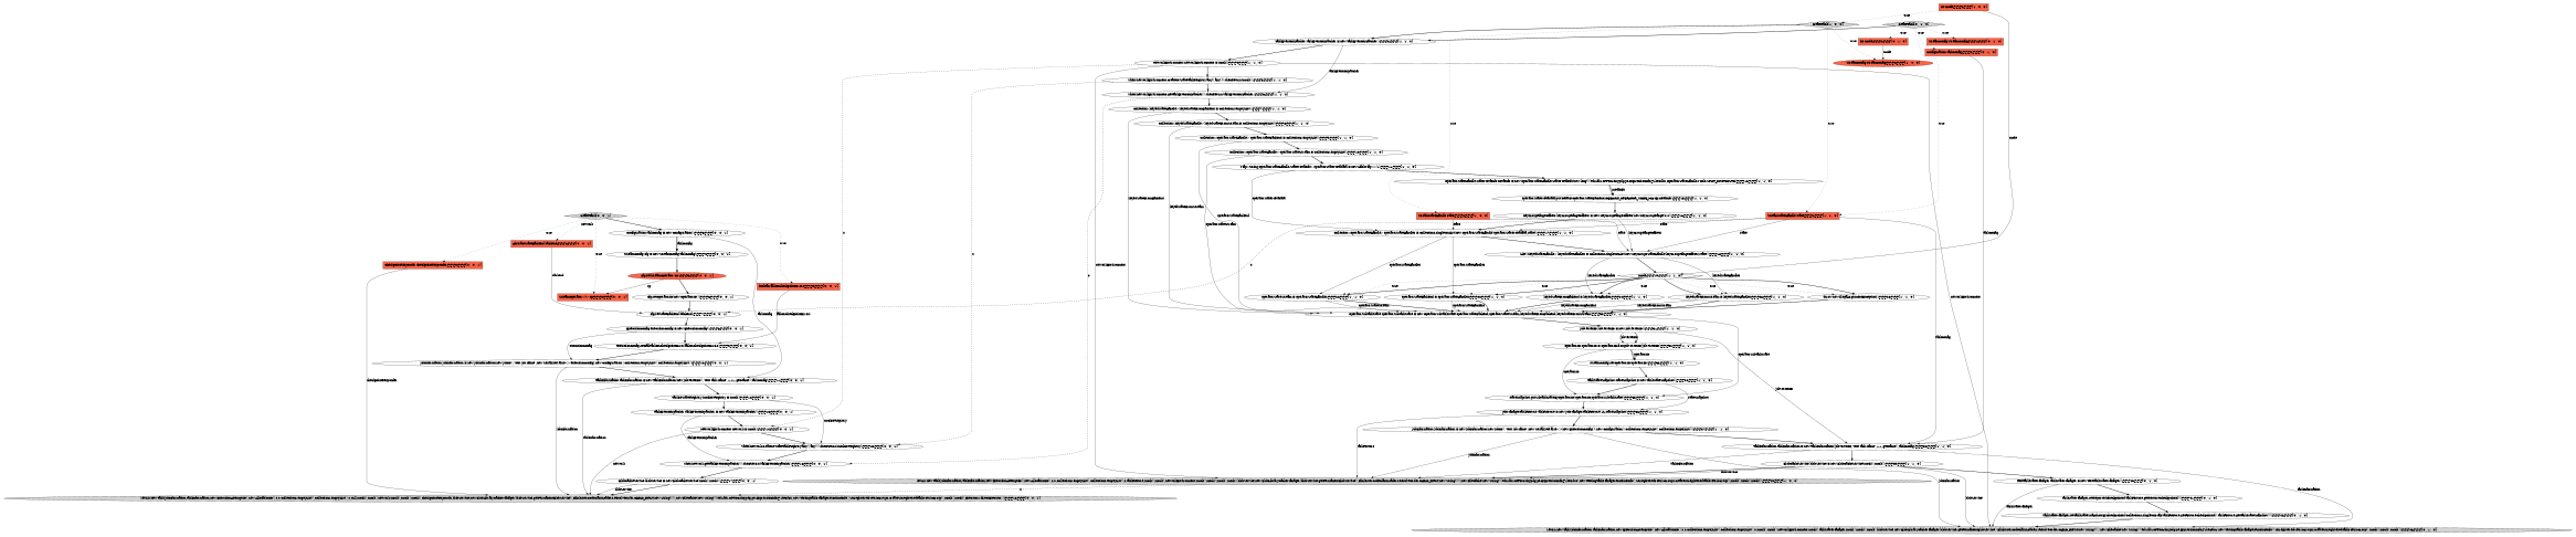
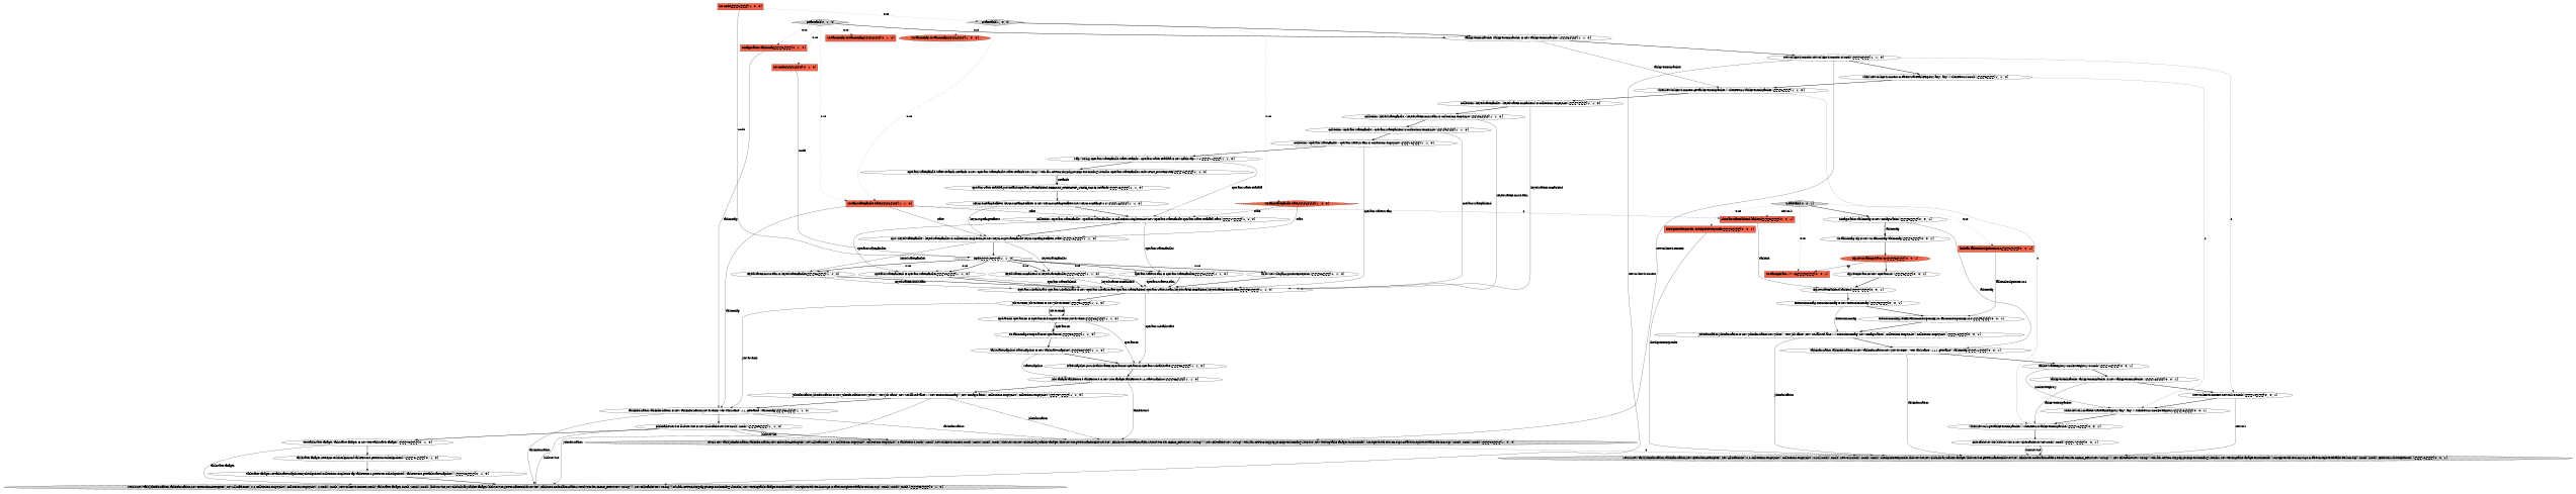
  digraph {
    node [fillcolor=white shape=ellipse style=filled]
    edge [style=bold]
    n1 [fillcolor=tomato label="AbstractStateBackend backend@@@2@@@['0', '0', '1']" shape=box]
    n2 [label="cfg.setStateBackend(backend)@@@7@@@['0', '0', '1']"]
    n3 [label="ExecutionConfig executionConfig = new ExecutionConfig()@@@8@@@['0', '0', '1']"]
    n4 [label="when(network.getTaskEventDispatcher()).thenReturn(taskEventDispatcher)@@@16@@@['0', '0', '1']"]
    n5 [label="BlobCacheService blobService = new BlobCacheService(mock(),mock())@@@17@@@['0', '0', '1']"]
    n6 [fillcolor=lightgray label="return new Task(jobInformation,taskInformation,new ExecutionAttemptID(),new AllocationID(),0,0,Collections.emptyList(),Collections.emptyList(),0,null,mock(),mock(),network,mock(),mock(),mock(),checkpointResponder,blobService,new BlobLibraryCacheManager(blobService.getPermanentBlobService(),FlinkUserCodeClassLoaders.ResolveOrder.CHILD_FIRST,new String((((),new FileCache(new String((((edu.fdu.CPPDG.tinypdg.pe.ExpressionInfo@1be8f8c),new TestingTaskManagerRuntimeInfo(),UnregisteredMetricGroups.createUnregisteredTaskMetricGroup(),mock(),mock(),Executors.directExecutor())@@@18@@@['0', '0', '1']"]
    n7 [label="cfg.setOperatorID(new OperatorID())@@@6@@@['0', '0', '1']"]
    n8 [label="stateSnapshot.putSubtaskStateByOperatorID(operatorID,operatorSubtaskState)@@@35@@@['1', '1', '0']"]
    n9 [label="JobManagerTaskRestore taskRestore = new JobManagerTaskRestore(1L,stateSnapshot)@@@36@@@['1', '1', '0']"]
    n10 [fillcolor=lightgray label="return new Task(jobInformation,taskInformation,new ExecutionAttemptID(),new AllocationID(),0,0,Collections.emptyList(),Collections.emptyList(),0,taskRestore,mock(),mock(),networkEnvironment,mock(),mock(),mock(),mock(),blobService,new BlobLibraryCacheManager(blobService.getPermanentBlobService(),FlinkUserCodeClassLoaders.ResolveOrder.CHILD_FIRST,new String((((),new FileCache(new String((((edu.fdu.CPPDG.tinypdg.pe.ExpressionInfo@1be8d40),new TestingTaskManagerRuntimeInfo(),UnregisteredMetricGroups.createUnregisteredTaskMetricGroup(),mock(),mock(),mock())@@@40@@@['1', '0', '0']"]
    n11 [label="JobInformation jobInformation = new JobInformation(new JobID(),\"test job name\",new SerializedValue<>(new ExecutionConfig()),new Configuration(),Collections.emptyList(),Collections.emptyList())@@@37@@@['1', '1', '0']"]
    n12 [label="TaskStateSnapshot stateSnapshot = new TaskStateSnapshot()@@@34@@@['1', '1', '0']"]
    n13 [fillcolor=tomato label="StreamOperator<?> op@@@2@@@['0', '0', '1']" shape=box]
    n14 [fillcolor=tomato label="cfg.setStreamOperator(op)@@@5@@@['0', '0', '1']"]
    n15 [fillcolor=lightgray label="return new Task(jobInformation,taskInformation,new ExecutionAttemptID(),new AllocationID(),0,0,Collections.emptyList(),Collections.emptyList(),0,mock(),mock(),networkEnvironment,mock(),taskStateManager,mock(),mock(),mock(),blobService,new BlobLibraryCacheManager(blobService.getPermanentBlobService(),FlinkUserCodeClassLoaders.ResolveOrder.CHILD_FIRST,new String((((),new FileCache(new String((((edu.fdu.CPPDG.tinypdg.pe.ExpressionInfo@1be8eb6),new TestingTaskManagerRuntimeInfo(),UnregisteredMetricGroups.createUnregisteredTaskMetricGroup(),mock(),mock(),mock())@@@43@@@['0', '1', '0']"]
    n16 [label="TaskInformation taskInformation = new TaskInformation(jobVertexID,\"test task name\",1,1,.getName(),taskConfig)@@@38@@@['1', '1', '0']"]
    n17 [label="TaskEventDispatcher taskEventDispatcher = new TaskEventDispatcher()@@@13@@@['0', '0', '1']"]
    n18 [label="NetworkEnvironment network = mock()@@@14@@@['0', '0', '1']"]
    n19 [label="when(network.createKvStateTaskRegistry(any(),any())).thenReturn(mockKvRegistry)@@@15@@@['0', '0', '1']"]
    n20 [label="taskStateManager.setTaskStateSnapshotsByCheckpointId(Collections.singletonMap(taskRestore.getRestoreCheckpointId(),taskRestore.getTaskStateSnapshot()))@@@42@@@['0', '1', '0']"]
    n21 [label="when(networkEnvironment.getTaskEventDispatcher()).thenReturn(taskEventDispatcher)@@@6@@@['1', '1', '0']"]
    n22 [label="Collection<KeyedStateHandle> keyedStateFromBackend = Collections.emptyList()@@@7@@@['1', '1', '0']"]
    n23 [label="OperatorSubtaskState operatorSubtaskState = new OperatorSubtaskState(operatorStateBackend,operatorStateStream,keyedStateFromBackend,keyedStateFromStream)@@@30@@@['1', '1', '0']"]
    n24 [label="Collection<KeyedStateHandle> keyedStateFromStream = Collections.emptyList()@@@8@@@['1', '1', '0']"]
    n25 [fillcolor=lightgray label="createTask['1', '0', '0']" shape=diamond]
    n26 [fillcolor=tomato label="StreamStateHandle state@@@2@@@['1', '1', '0']" shape=box]
    n27 [label="TaskEventDispatcher taskEventDispatcher = new TaskEventDispatcher()@@@3@@@['1', '1', '0']"]
    n28 [fillcolor=tomato label="StreamConfig streamConfig@@@2@@@['1', '0', '0']"]
-   n29 [fillcolor=tomato label="StreamStateHandle state@@@2@@@['1', '0', '0']" shape=box]
+   n29 [fillcolor=tomato label="StreamStateHandle state@@@2@@@['1', '0', '0']" shape=diamond]
    n30 [label="List<KeyedStateHandle> keyedStateHandles = Collections.singletonList(new KeyGroupsStateHandle(keyGroupRangeOffsets,state))@@@18@@@['1', '1', '0']"]
    n31 [label="Collection<OperatorStateHandle> operatorStateHandles = Collections.singletonList(new OperatorStateHandle(operatorStateMetadata,state))@@@17@@@['1', '1', '0']"]
    n32 [label="NetworkEnvironment networkEnvironment = mock()@@@4@@@['1', '1', '0']"]
    n33 [fillcolor=tomato label="int mode@@@2@@@['1', '0', '0']" shape=box]
    n34 [label="mode@@@19@@@['1', '1', '0']" shape=diamond]
    n35 [label="keyedStateFromBackend = keyedStateHandles@@@24@@@['1', '1', '0']"]
    n36 [label="JobVertexID jobVertexID = new JobVertexID()@@@31@@@['1', '1', '0']"]
    n37 [fillcolor=tomato label="Configuration taskConfig@@@2@@@['0', '1', '0']" shape=box]
    n38 [label="BlobCacheService blobService = new BlobCacheService(mock(),mock())@@@39@@@['1', '1', '0']"]
    n39 [label="TaskKvStateRegistry mockKvRegistry = mock()@@@12@@@['0', '0', '1']"]
    n40 [label="operatorStateMetadata.put(DefaultOperatorStateBackend.DEFAULT_OPERATOR_STATE_NAME,metaInfo)@@@15@@@['1', '1', '0']"]
    n41 [label="KeyGroupRangeOffsets keyGroupRangeOffsets = new KeyGroupRangeOffsets(new KeyGroupRange(0,0))@@@16@@@['1', '1', '0']"]
    n42 [label="OperatorID operatorID = OperatorID.fromJobVertexID(jobVertexID)@@@32@@@['1', '1', '0']"]
    n43 [label="streamConfig.setOperatorID(operatorID)@@@33@@@['1', '1', '0']"]
    n44 [fillcolor=tomato label="int mode@@@2@@@['0', '1', '0']" shape=box]
    n45 [label="operatorStateStream = operatorStateHandles@@@22@@@['1', '1', '0']"]
    n46 [label="operatorStateBackend = operatorStateHandles@@@20@@@['1', '1', '0']"]
    n47 [label="keyedStateFromStream = keyedStateHandles@@@26@@@['1', '1', '0']"]
    n48 [label="throw new IllegalArgumentException()@@@28@@@['1', '1', '0']"]
    n49 [fillcolor=lightgray label="createTask['0', '0', '1']" shape=diamond]
    n50 [fillcolor=tomato label="CheckpointResponder checkpointResponder@@@2@@@['0', '0', '1']" shape=box]
    n51 [label="Configuration taskConfig = new Configuration()@@@3@@@['0', '0', '1']"]
    n52 [fillcolor=tomato label="boolean failOnCheckpointErrors@@@2@@@['0', '0', '1']" shape=box]
    n53 [label="TaskInformation taskInformation = new TaskInformation(new JobVertexID(),\"test task name\",1,11,.getName(),taskConfig)@@@11@@@['0', '0', '1']"]
    n54 [label="StreamConfig cfg = new StreamConfig(taskConfig)@@@4@@@['0', '0', '1']"]
    n55 [label="executionConfig.setFailTaskOnCheckpointError(failOnCheckpointErrors)@@@9@@@['0', '0', '1']"]
    n56 [label="OperatorStateHandle.StateMetaInfo metaInfo = new OperatorStateHandle.StateMetaInfo(new long((((edu.fdu.CPPDG.tinypdg.pe.ExpressionInfo@1be8db0,OperatorStateHandle.Mode.SPLIT_DISTRIBUTE)@@@12@@@['1', '1', '0']"]
    n57 [label="JobInformation jobInformation = new JobInformation(new JobID(),\"test job name\",new SerializedValue<>(executionConfig),new Configuration(),Collections.emptyList(),Collections.emptyList())@@@10@@@['0', '0', '1']"]
    n58 [label="TestTaskStateManager taskStateManager = new TestTaskStateManager()@@@40@@@['0', '1', '0']"]
    n59 [label="taskStateManager.setReportedCheckpointId(taskRestore.getRestoreCheckpointId())@@@41@@@['0', '1', '0']"]
    n60 [fillcolor=tomato label="StreamConfig streamConfig@@@2@@@['0', '1', '0']" shape=box]
    n61 [label="Map<String,OperatorStateHandle.StateMetaInfo> operatorStateMetadata = new HashMap<>(1)@@@11@@@['1', '1', '0']"]
    n62 [label="when(networkEnvironment.createKvStateTaskRegistry(any(),any())).thenReturn(mock())@@@5@@@['1', '1', '0']"]
    n63 [fillcolor=lightgray label="createTask['0', '1', '0']" shape=diamond]
    n64 [label="Collection<OperatorStateHandle> operatorStateStream = Collections.emptyList()@@@10@@@['1', '1', '0']"]
    n65 [label="Collection<OperatorStateHandle> operatorStateBackend = Collections.emptyList()@@@9@@@['1', '1', '0']"]
    n1 -> n2 [label=backend style=solid]
    n2 -> n3
    n3 -> n55
    n3 -> n57 [label=executionConfig style=solid]
    n4 -> n5
    n5 -> n6
    n5 -> n6 [label=blobService style=solid]
    n7 -> n2
    n8 -> n9
    n9 -> n10 [label=taskRestore style=solid]
    n9 -> n11
    n10 -> n6 [label=0 style=dashed]
    n11 -> n10 [label=jobInformation style=solid]
    n11 -> n15 [label=jobInformation style=solid]
    n11 -> n16
    n12 -> n8
    n12 -> n9 [label=stateSnapshot style=solid]
    n14 -> n7
    n14 -> n13 [label=op style=solid]
    n16 -> n10 [label=taskInformation style=solid]
    n16 -> n15 [label=taskInformation style=solid]
    n16 -> n38
    n17 -> n4 [label=taskEventDispatcher style=solid]
    n17 -> n18
    n18 -> n6 [label=network style=solid]
    n18 -> n19
    n19 -> n4
    n20 -> n15
    n21 -> n4 [label=0 style=dashed]
    n21 -> n22
    n22 -> n23 [label=keyedStateFromBackend style=solid]
    n22 -> n24
    n23 -> n8 [label=operatorSubtaskState style=solid]
    n23 -> n36
    n24 -> n23 [label=keyedStateFromStream style=solid]
    n24 -> n65
    n25 -> n26 [label=true style=dotted]
    n25 -> n27
    n25 -> n28 [label=true style=dotted]
    n25 -> n29 [label=true style=dotted]
-   n26 -> n2 [label=0 style=dashed]
+   n26 -> n1 [label=0 style=dashed]
    n26 -> n16 [label=taskConfig style=solid]
    n26 -> n30 [label=state style=solid]
    n26 -> n31 [label=state style=solid]
    n27 -> n21 [label=taskEventDispatcher style=solid]
    n27 -> n32
    n29 -> n30 [label=state style=solid]
    n29 -> n31 [label=state style=solid]
    n30 -> n34
    n30 -> n35 [label=keyedStateHandles style=solid]
    n30 -> n47 [label=keyedStateHandles style=solid]
    n31 -> n30
    n31 -> n45 [label=operatorStateHandles style=solid]
    n31 -> n46 [label=operatorStateHandles style=solid]
    n32 -> n10 [label=networkEnvironment style=solid]
    n32 -> n15 [label=networkEnvironment style=solid]
    n32 -> n18 [label=0 style=dashed]
    n32 -> n62
    n33 -> n25 [label=true style=dotted]
    n33 -> n34 [label=mode style=solid]
    n34 -> n35 [label=true style=dotted]
    n34 -> n35
    n34 -> n45
    n34 -> n45 [label=true style=dotted]
    n34 -> n46 [label=true style=dotted]
    n34 -> n46
    n34 -> n47 [label=true style=dotted]
    n34 -> n47
    n34 -> n48
    n34 -> n48 [label=true style=dotted]
    n35 -> n23 [label=keyedStateFromBackend style=solid]
    n35 -> n23
    n36 -> n16 [label=jobVertexID style=solid]
    n36 -> n42 [label=jobVertexID style=solid]
    n36 -> n42
    n37 -> n16 [label=taskConfig style=solid]
    n38 -> n10
    n38 -> n10 [label=blobService style=solid]
    n38 -> n15 [label=blobService style=solid]
    n38 -> n58
    n39 -> n17
    n39 -> n19 [label=mockKvRegistry style=solid]
    n40 -> n41
    n41 -> n30 [label=keyGroupRangeOffsets style=solid]
    n41 -> n31
    n42 -> n8 [label=operatorID style=solid]
    n42 -> n43
    n42 -> n43 [label=operatorID style=solid]
    n43 -> n12
-   n44 -> n28 [label=mode style=solid]
+   n44 -> n34 [label=mode style=solid]
    n45 -> n23
    n45 -> n23 [label=operatorStateStream style=solid]
    n46 -> n23
    n46 -> n23 [label=operatorStateBackend style=solid]
    n47 -> n23
    n47 -> n23 [label=keyedStateFromStream style=solid]
    n48 -> n23
    n49 -> n1 [label=network style=dotted]
    n49 -> n13 [label=true style=dotted]
    n49 -> n50 [label=true style=dotted]
    n49 -> n51
    n49 -> n52 [label=true style=dotted]
    n50 -> n6 [label=checkpointResponder style=solid]
    n51 -> n53 [label=taskConfig style=solid]
    n51 -> n54
    n51 -> n54 [label=taskConfig style=solid]
    n52 -> n55 [label=failOnCheckpointErrors style=solid]
    n53 -> n6 [label=taskInformation style=solid]
    n53 -> n39
    n54 -> n14
    n55 -> n57
    n56 -> n40 [label=metaInfo style=solid]
    n56 -> n40
    n57 -> n6 [label=jobInformation style=solid]
    n57 -> n53
    n58 -> n15 [label=taskStateManager style=solid]
    n58 -> n59
    n59 -> n20
    n61 -> n31 [label=operatorStateMetadata style=solid]
    n61 -> n56
    n62 -> n19 [label=0 style=dashed]
    n62 -> n21
    n63 -> n26 [label=true style=dotted]
    n63 -> n27
    n63 -> n37 [label=true style=dotted]
    n63 -> n44 [label=true style=dotted]
    n63 -> n60 [label=true style=dotted]
    n64 -> n23 [label=operatorStateStream style=solid]
    n64 -> n61
    n65 -> n23 [label=operatorStateBackend style=solid]
    n65 -> n64
  }
